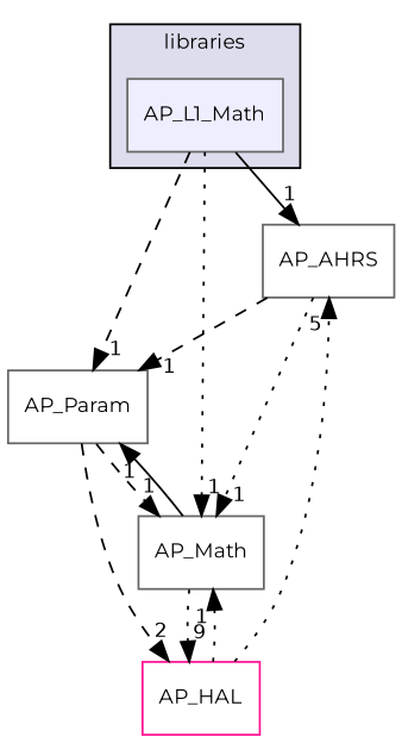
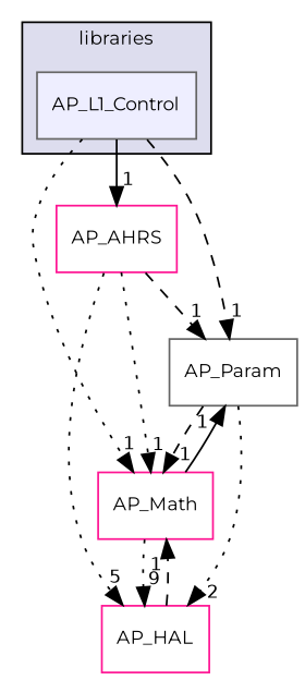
  digraph {
    compound=true
    fontname=Montserrat
    node [color=deeppink fillcolor=white fontname=Montserrat fontsize=10 shape=box style=filled]
    edge [fontname=Montserrat headlabel=1 labeldistance=1.5 labelfontname=Helvetica labelfontsize=10 style=dashed]
-   n1 [color=gray40 fillcolor="#eeeeff" label=AP_L1_Math pencolor=black]
-   n2 [color=gray40 label=AP_AHRS]
+   n1 [color=gray40 fillcolor="#eeeeff" label=AP_L1_Control pencolor=black]
+   n2 [label=AP_AHRS]
    n3 [color=gray40 label=AP_Param]
-   n4 [color=gray40 label=AP_Math]
+   n4 [label=AP_Math]
    n5 [label=AP_HAL]
    subgraph cluster_1 {
      bgcolor="#ddddee"
      fontsize=10
      label=libraries
      pencolor=black
      n1
    }
    n1 -> n2 [style=solid]
    n1 -> n3
    n1 -> n4 [style=dotted]
    n2 -> n3
    n2 -> n4 [style=dotted]
-   n5 -> n2 [headlabel=5 style=dotted]
+   n2 -> n5 [headlabel=5 style=dotted]
    n3 -> n4
-   n3 -> n5 [headlabel=2]
+   n3 -> n5 [headlabel=2 style=dotted]
    n4 -> n3 [style=solid]
    n4 -> n5 [headlabel=9 style=dotted]
-   n5 -> n4 [style=dotted]
+   n5 -> n4
  }
